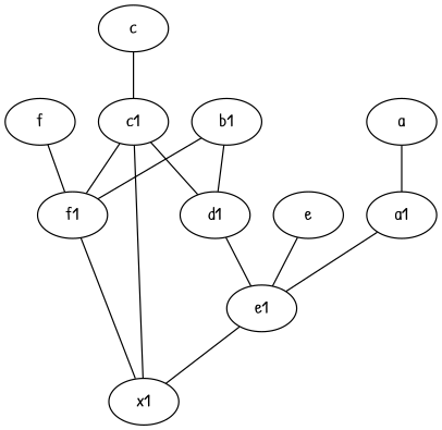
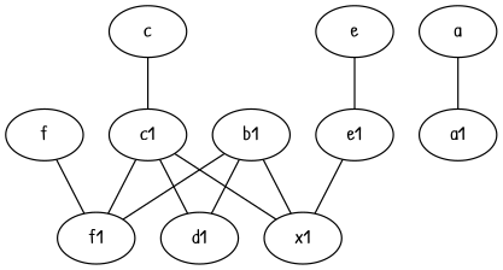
  graph {
    fontname="Patrick Hand"
    node [fontname="Patrick Hand" labelfontsize=50]
    edge [fontname="Patrick Hand"]
    c
    c1
    f1
    x1
    d1
    e
    e1
    b1
    a1
    a
    f
    c -- c1
    c1 -- f1
    c1 -- x1
    c1 -- d1
-   f1 -- x1
-   d1 -- e1
+   b1 -- x1
    e -- e1
    e1 -- x1
    b1 -- f1
    b1 -- d1
-   a1 -- e1
    a -- a1
    f -- f1
  }
